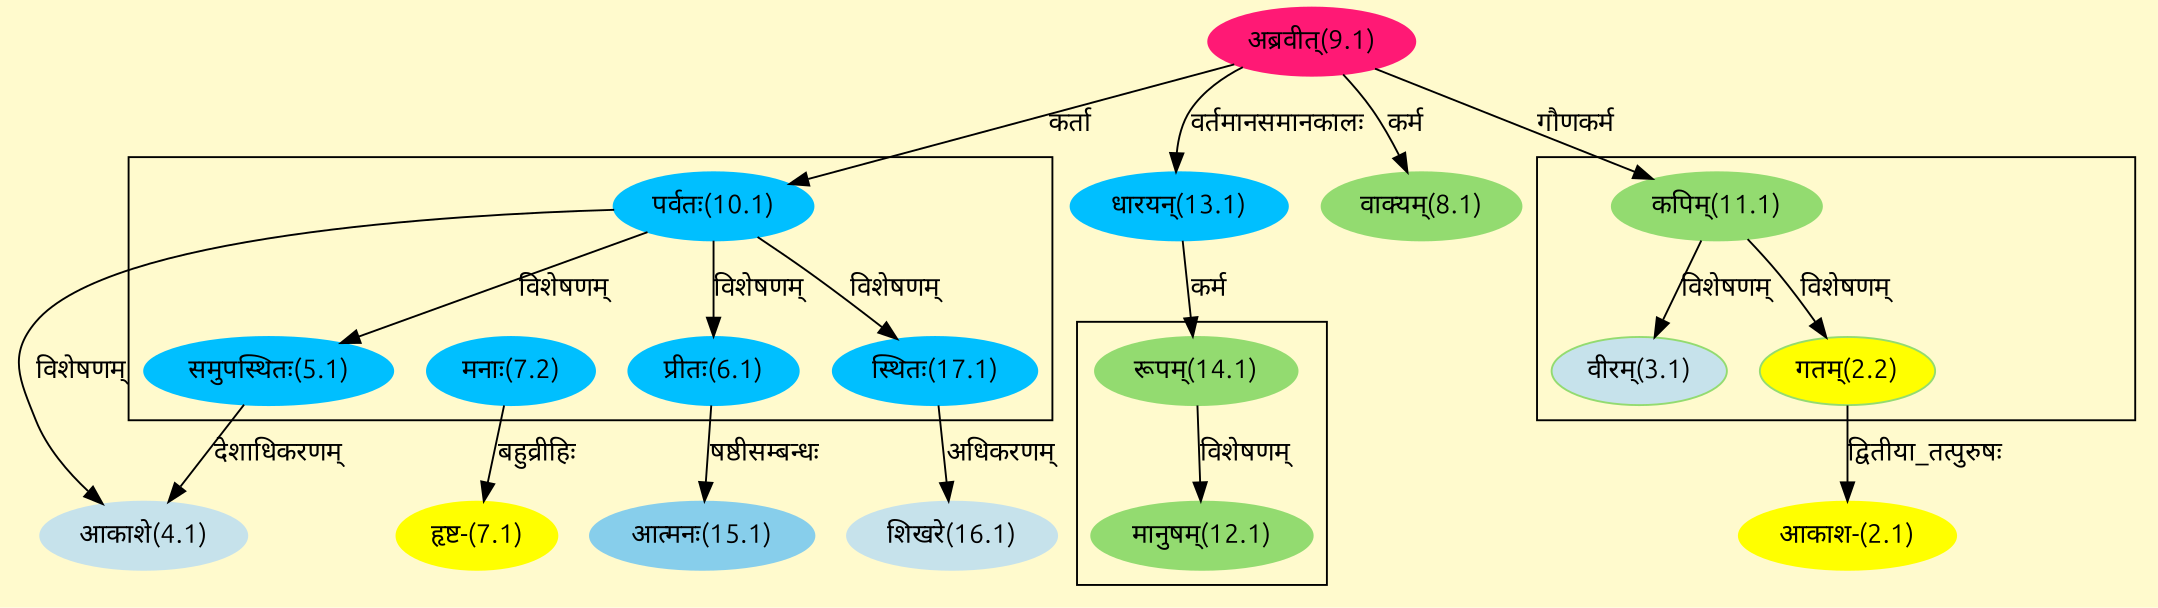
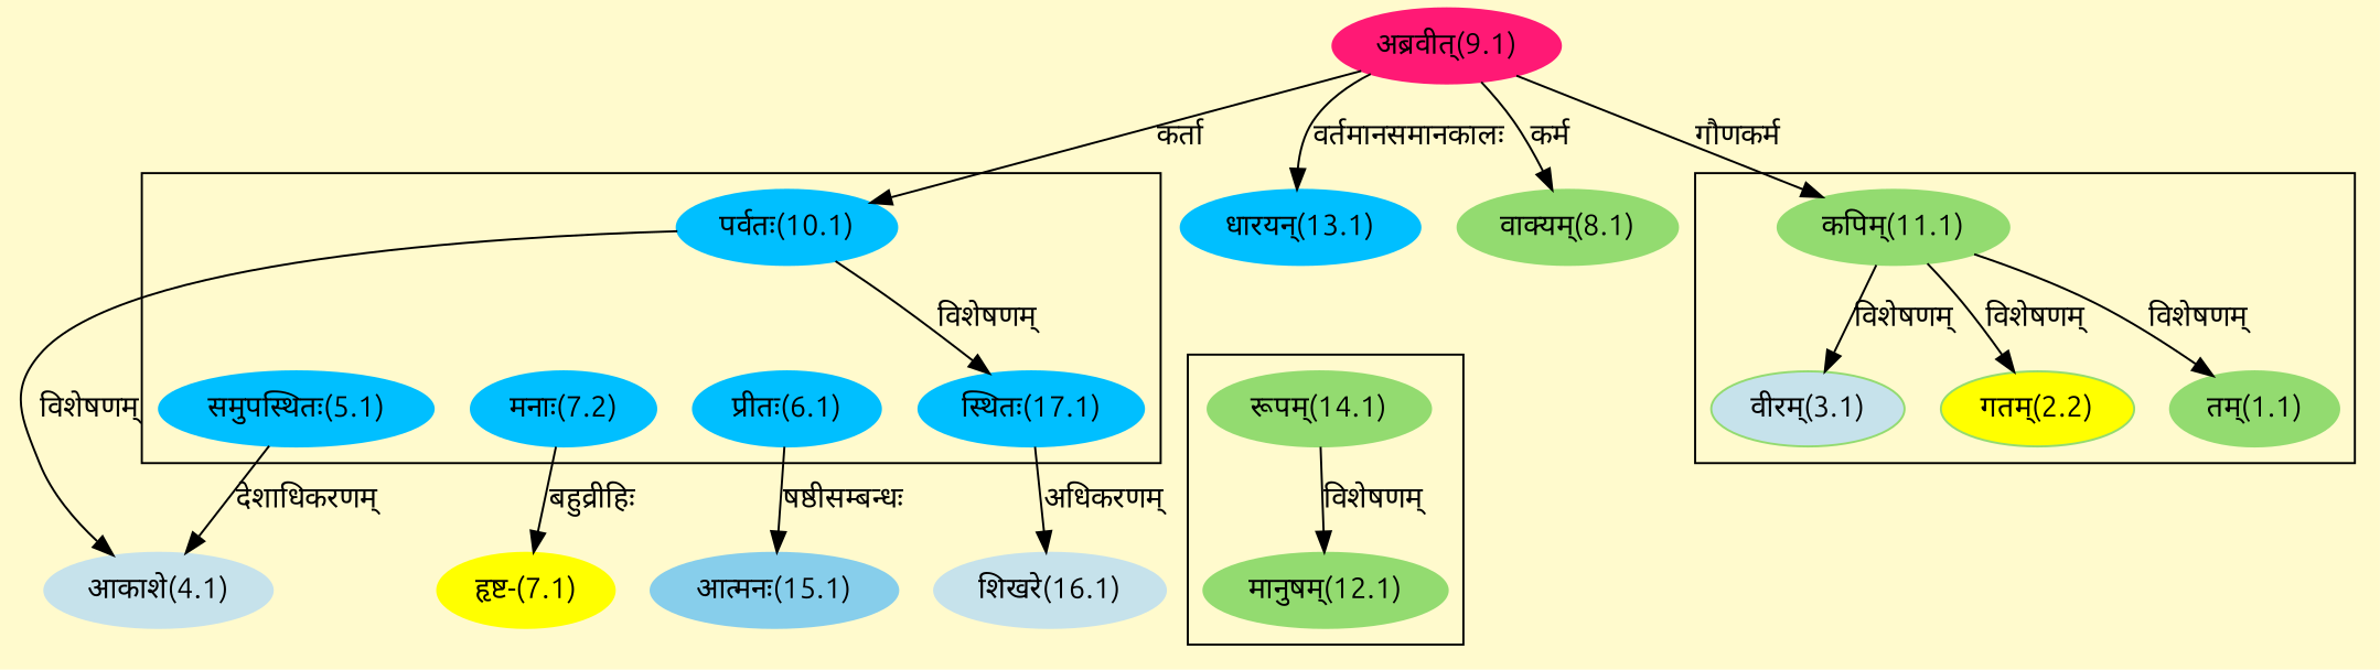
  digraph {
    bgcolor=lemonchiffon1
    compound=true
    fontname=Ubuntu
    rankdir=BT
    node [color="#93DB70" fontname=Ubuntu style=filled]
    edge [dir=back fontname=Ubuntu]
+   n1 [label="तम्(1.1)"]
    n2 [label="कपिम्(11.1)"]
    n3 [fillcolor="#FFFF00" label="गतम्(2.2)"]
    n4 [fillcolor="#C6E2EB" label="वीरम्(3.1)"]
    n5 [color="#00BFFF" label="समुपस्थितः(5.1)"]
    n6 [color="#00BFFF" label="पर्वतः(10.1)"]
    n7 [color="#00BFFF" label="प्रीतः(6.1)"]
    n8 [color="#00BFFF" label="मनाः(7.2)"]
    n9 [color="#00BFFF" label="स्थितः(17.1)"]
    n10 [label="मानुषम्(12.1)"]
    n11 [label="रूपम्(14.1)"]
    n12 [color="#FF1975" label="अब्रवीत्(9.1)"]
    n13 [color="#00BFFF" label="धारयन्(13.1)"]
-   n14 [color="#FFFF00" label="आकाश-(2.1)"]
    n15 [color="#C6E2EB" label="आकाशे(4.1)"]
    n16 [color="#FFFF00" label="हृष्ट-(7.1)"]
    n17 [label="वाक्यम्(8.1)"]
    n18 [color="#87CEEB" label="आत्मनः(15.1)"]
    n19 [color="#C6E2EB" label="शिखरे(16.1)"]
    subgraph cluster_1 {
+     n1
      n2
      n3
      n4
    }
    subgraph cluster_2 {
      n5
      n6
      n7
      n8
      n9
    }
    subgraph cluster_3 {
      n10
      n11
    }
+   n1 -> n2 [label="विशेषणम्"]
    n2 -> n12 [label="गौणकर्म"]
    n3 -> n2 [label="विशेषणम्"]
    n4 -> n2 [label="विशेषणम्"]
-   n5 -> n6 [label="विशेषणम्"]
    n6 -> n12 [label="कर्ता"]
-   n7 -> n6 [label="विशेषणम्"]
    n9 -> n6 [label="विशेषणम्"]
    n10 -> n11 [label="विशेषणम्"]
-   n11 -> n13 [label="कर्म"]
    n13 -> n12 [label="वर्तमानसमानकालः"]
-   n14 -> n3 [label="द्वितीया_तत्पुरुषः"]
    n15 -> n5 [label="देशाधिकरणम्"]
    n15 -> n6 [label="विशेषणम्"]
    n16 -> n8 [label="बहुव्रीहिः"]
    n17 -> n12 [label="कर्म"]
    n18 -> n7 [label="षष्ठीसम्बन्धः"]
    n19 -> n9 [label="अधिकरणम्"]
  }
